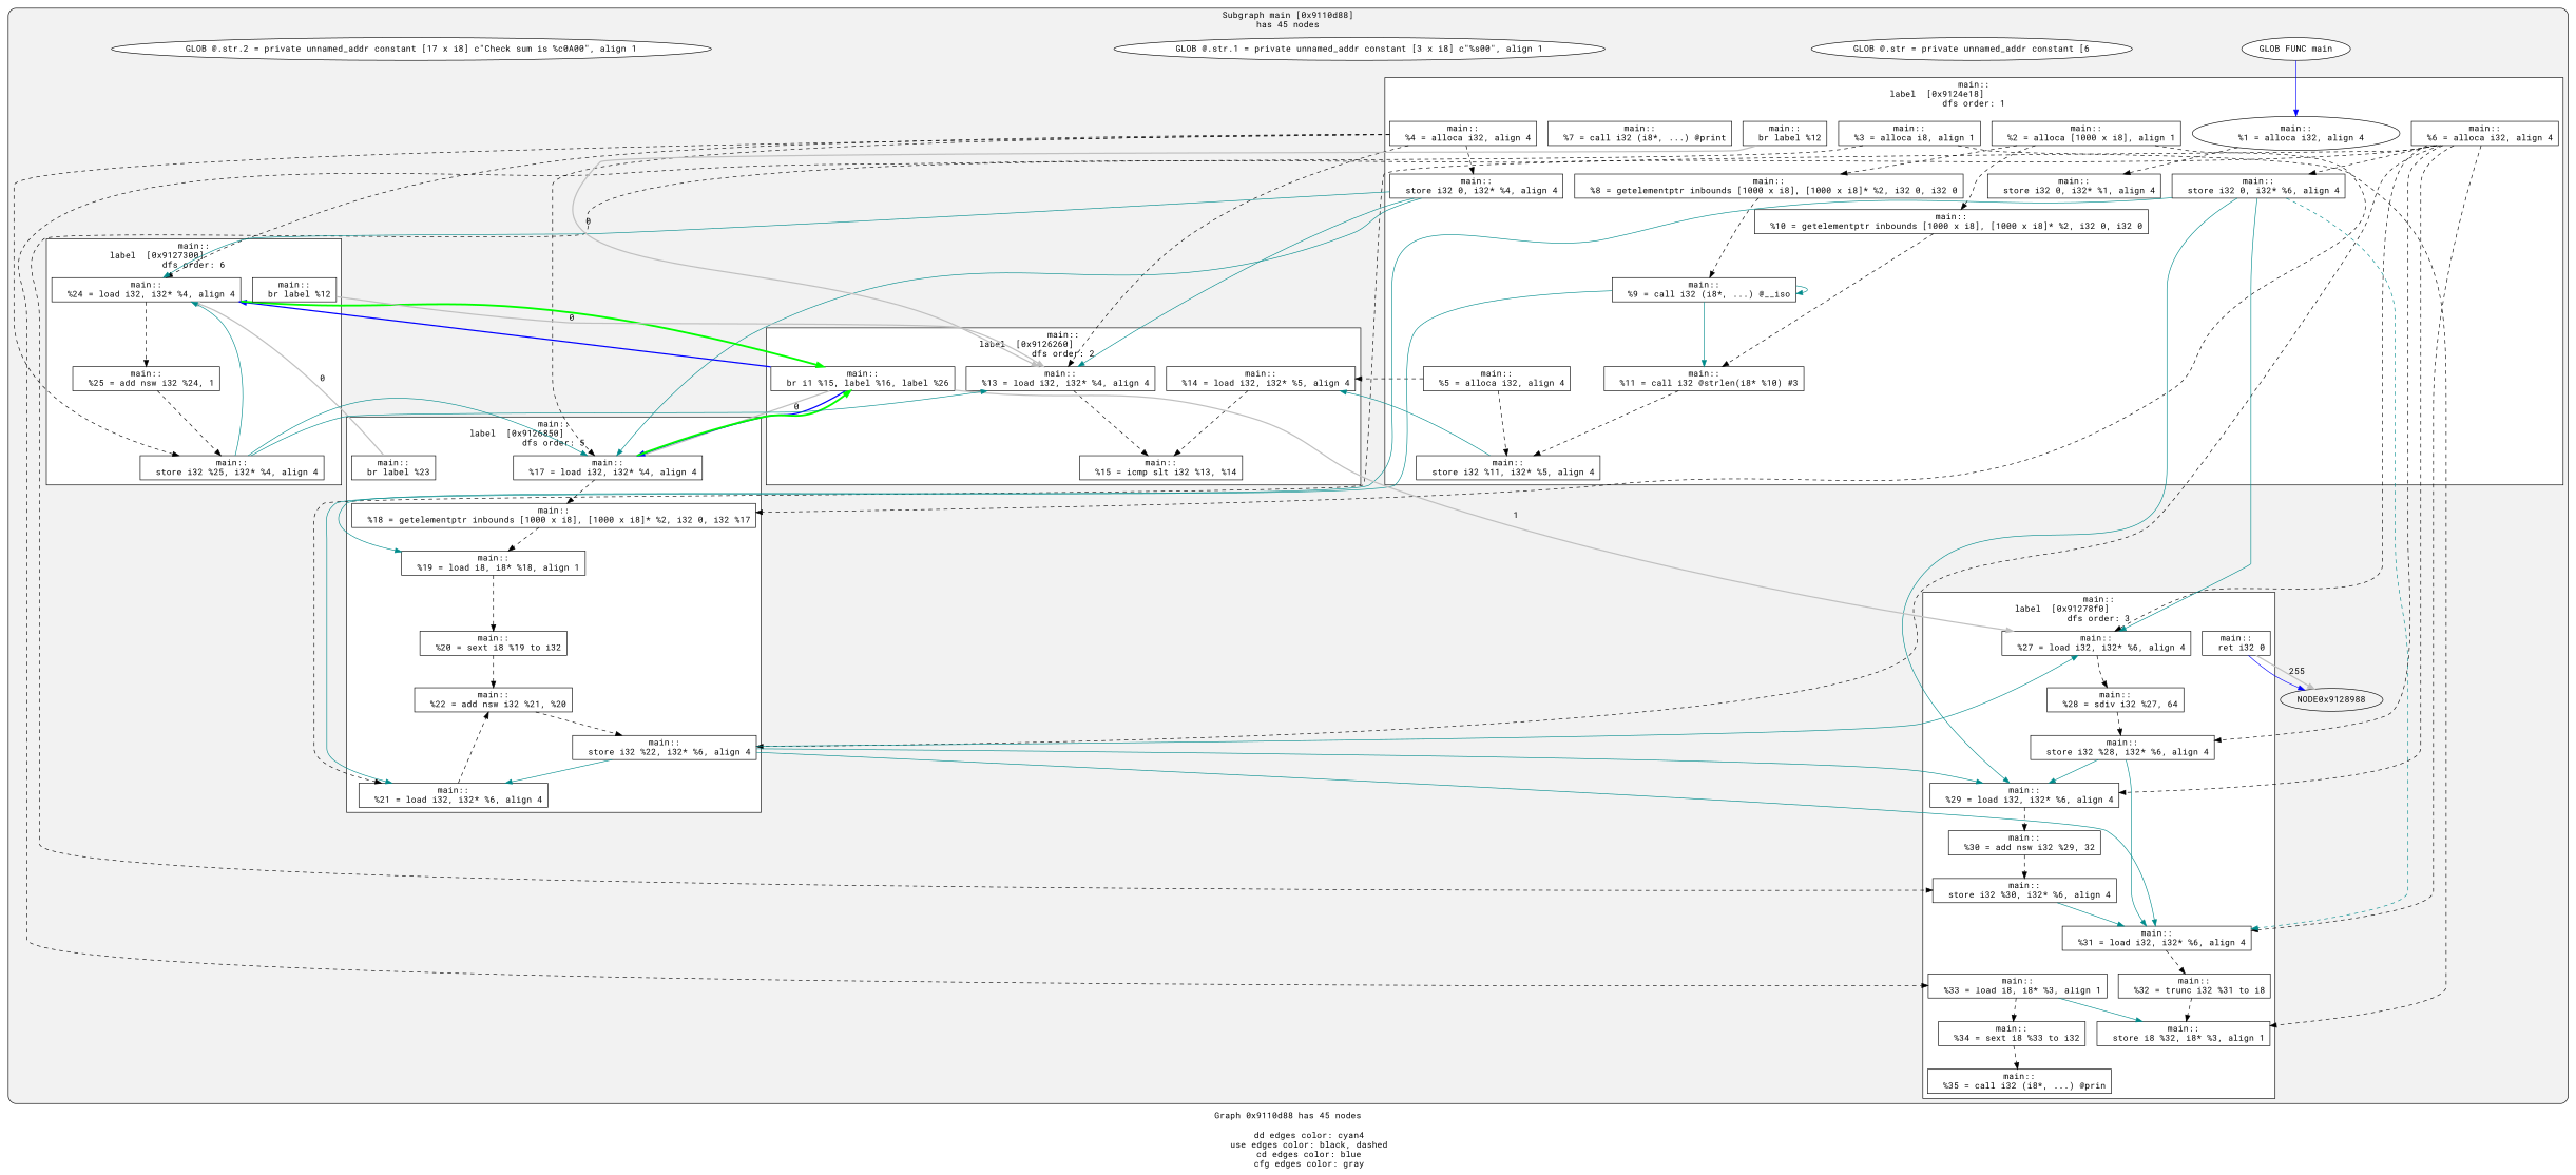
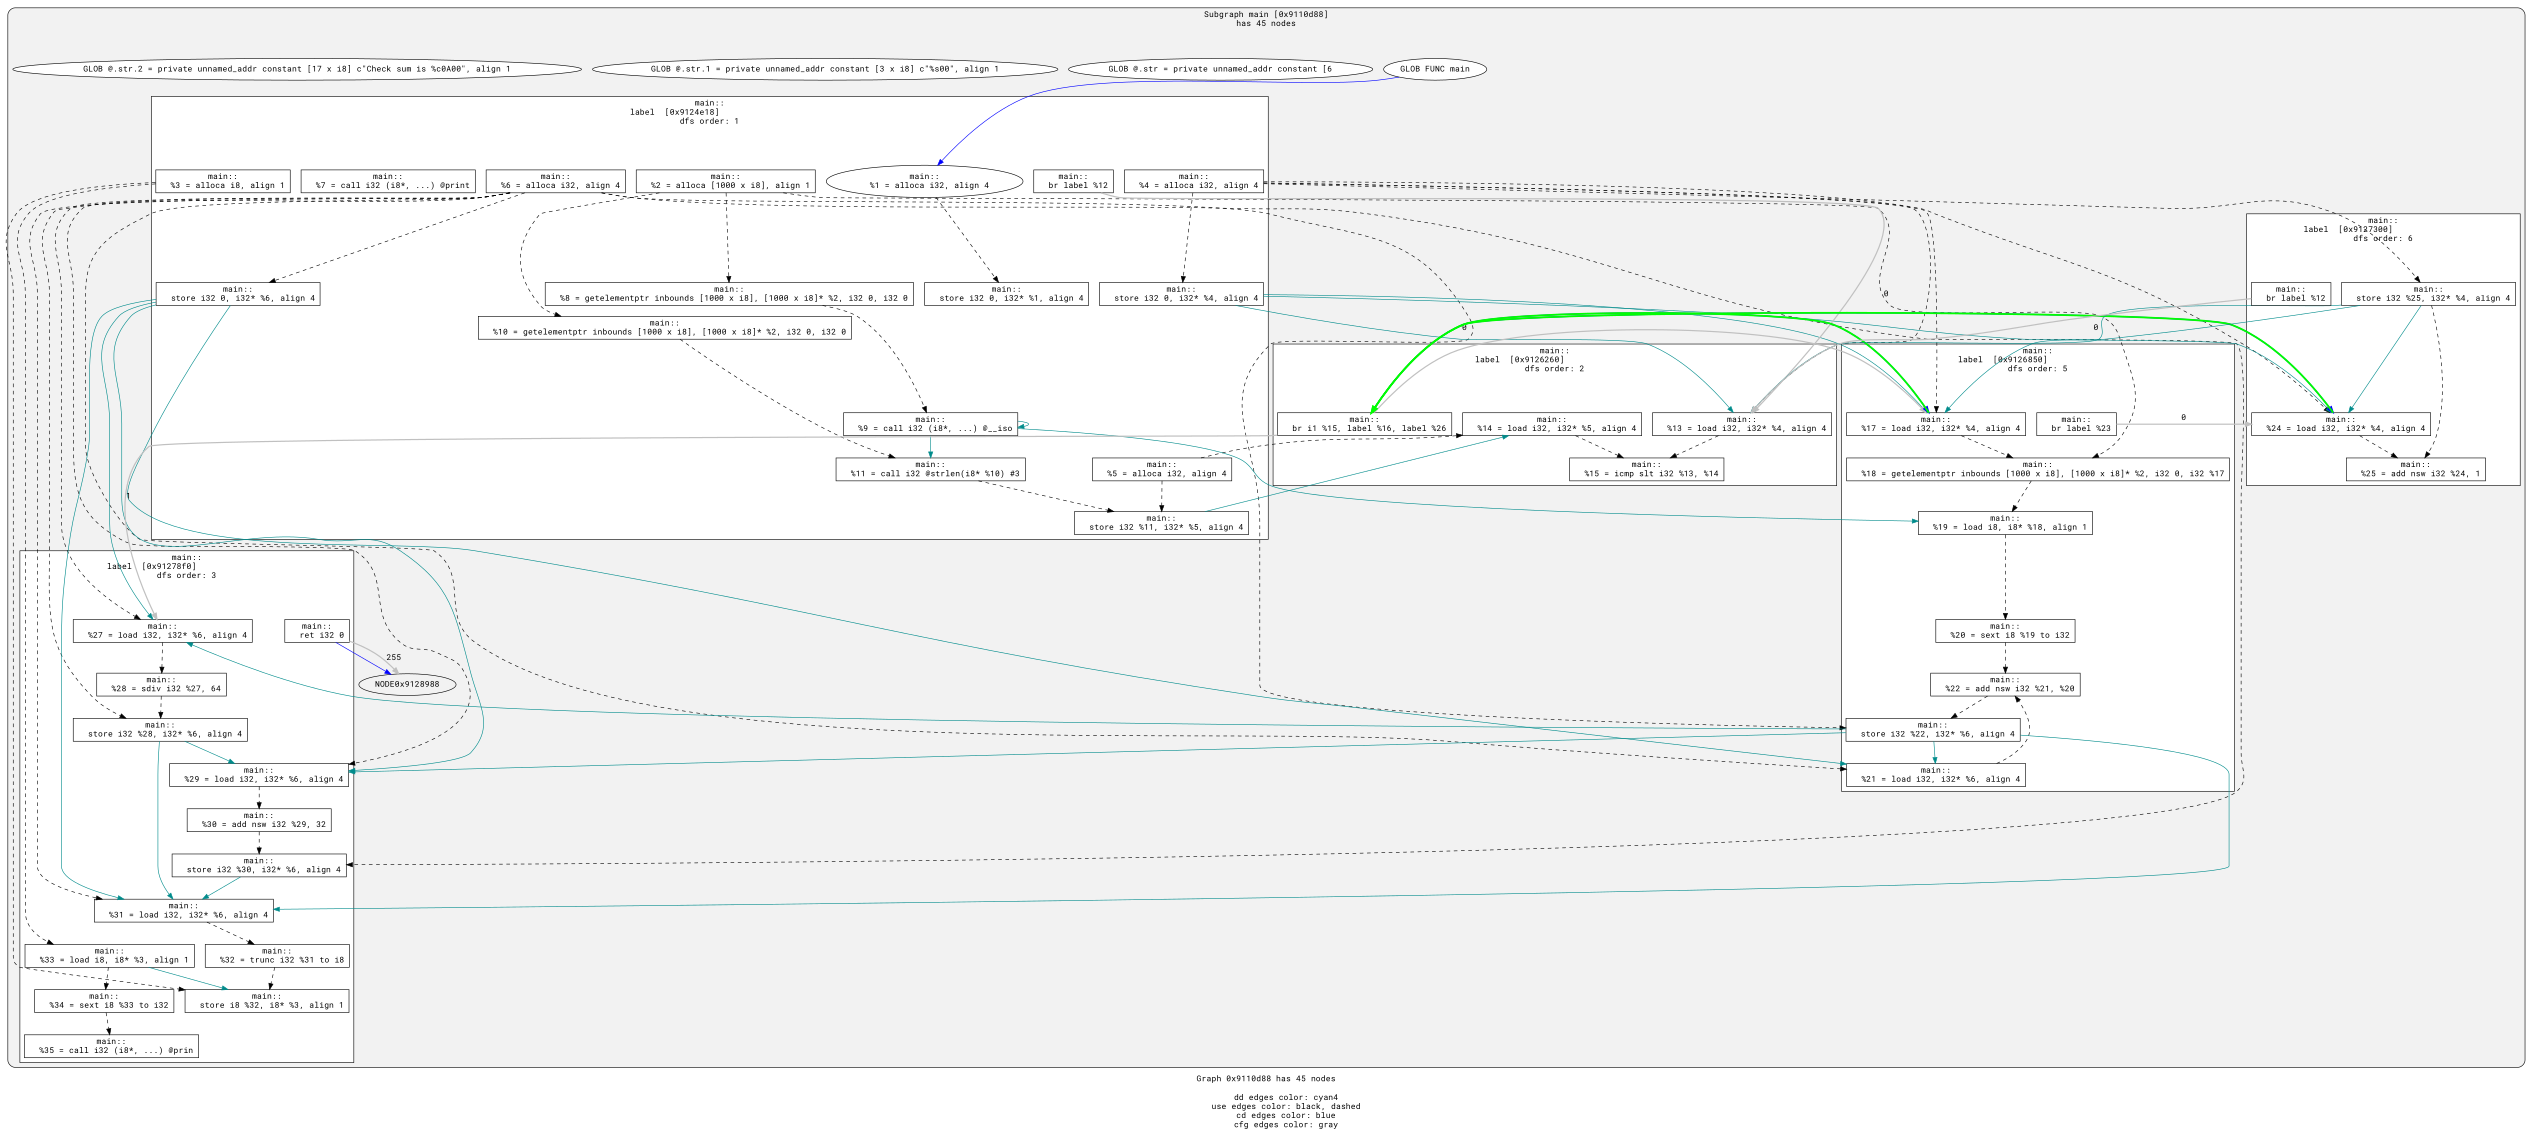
  digraph {
    compound=true
    fontname="Roboto Mono"
    label="Graph 0x9110d88 has 45 nodes\n\n	dd edges color: cyan4\n	use edges color: black, dashed\n	cd edges color: blue\n	cfg edges color: gray"
    node [fillcolor=white fontname="Roboto Mono" shape=rect style=filled]
    edge [color=black fontname="Roboto Mono" rank=max style=dashed]
    n1 [label="main::\n  %1 = alloca i32, align 4" shape=ellipse]
    n2 [label="main::\n  %2 = alloca [1000 x i8], align 1"]
    n3 [label="main::\n  %3 = alloca i8, align 1"]
    n4 [label="main::\n  %4 = alloca i32, align 4"]
    n5 [label="main::\n  %5 = alloca i32, align 4"]
    n6 [label="main::\n  %6 = alloca i32, align 4"]
    n7 [label="main::\n  store i32 0, i32* %1, align 4"]
    n8 [label="main::\n  %7 = call i32 (i8*, ...) @print"]
    n9 [label="main::\n  %8 = getelementptr inbounds [1000 x i8], [1000 x i8]* %2, i32 0, i32 0"]
    n10 [label="main::\n  %9 = call i32 (i8*, ...) @__iso"]
    n11 [label="main::\n  %10 = getelementptr inbounds [1000 x i8], [1000 x i8]* %2, i32 0, i32 0"]
    n12 [label="main::\n  %11 = call i32 @strlen(i8* %10) #3"]
    n13 [label="main::\n  store i32 %11, i32* %5, align 4"]
    n14 [label="main::\n  store i32 0, i32* %6, align 4"]
    n15 [label="main::\n  store i32 0, i32* %4, align 4"]
    n16 [label="main::\n  br label %12"]
    n17 [label="main::\n  %13 = load i32, i32* %4, align 4"]
    n18 [label="main::\n  %14 = load i32, i32* %5, align 4"]
    n19 [label="main::\n  %15 = icmp slt i32 %13, %14"]
    n20 [label="main::\n  br i1 %15, label %16, label %26"]
    n21 [label="main::\n  %17 = load i32, i32* %4, align 4"]
    n22 [label="main::\n  %18 = getelementptr inbounds [1000 x i8], [1000 x i8]* %2, i32 0, i32 %17"]
    n23 [label="main::\n  %19 = load i8, i8* %18, align 1"]
    n24 [label="main::\n  %20 = sext i8 %19 to i32"]
    n25 [label="main::\n  %21 = load i32, i32* %6, align 4"]
    n26 [label="main::\n  %22 = add nsw i32 %21, %20"]
    n27 [label="main::\n  store i32 %22, i32* %6, align 4"]
    n28 [label="main::\n  br label %23"]
    n29 [label="main::\n  %24 = load i32, i32* %4, align 4"]
    n30 [label="main::\n  %25 = add nsw i32 %24, 1"]
    n31 [label="main::\n  store i32 %25, i32* %4, align 4"]
    n32 [label="main::\n  br label %12"]
    n33 [label="main::\n  %27 = load i32, i32* %6, align 4"]
    n34 [label="main::\n  %28 = sdiv i32 %27, 64"]
    n35 [label="main::\n  store i32 %28, i32* %6, align 4"]
    n36 [label="main::\n  %29 = load i32, i32* %6, align 4"]
    n37 [label="main::\n  %30 = add nsw i32 %29, 32"]
    n38 [label="main::\n  store i32 %30, i32* %6, align 4"]
    n39 [label="main::\n  %31 = load i32, i32* %6, align 4"]
    n40 [label="main::\n  %32 = trunc i32 %31 to i8"]
    n41 [label="main::\n  store i8 %32, i8* %3, align 1"]
    n42 [label="main::\n  %33 = load i8, i8* %3, align 1"]
    n43 [label="main::\n  %34 = sext i8 %33 to i32"]
    n44 [label="main::\n  %35 = call i32 (i8*, ...) @prin"]
    n45 [label="main::\n  ret i32 0"]
    NODE0x9128988 [fillcolor="" shape="" style=""]
    n47 [label="GLOB FUNC main" shape=""]
    n48 [label="GLOB @.str = private unnamed_addr constant [6" shape=""]
    n49 [label="GLOB @.str.1 = private unnamed_addr constant [3 x i8] c\"%s\00\", align 1" shape=""]
    n50 [label="GLOB @.str.2 = private unnamed_addr constant [17 x i8] c\"Check sum is %c\0A\00\", align 1" shape=""]
    subgraph cluster_1 {
      fillcolor=gray95
      label="Subgraph main [0x9110d88]\nhas 45 nodes\n"
      style="filled, rounded"
      NODE0x9128988
      n47
      n48
      n49
      n50
      subgraph cluster_2 {
        fillcolor=white
        label="main::\nlabel  [0x9124e18]		\ndfs order: 1"
        style=filled
        n1
        n2
        n3
        n4
        n5
        n6
        n7
        n8
        n9
        n10
        n11
        n12
        n13
        n14
        n15
        n16
      }
      subgraph cluster_3 {
        fillcolor=white
        label="main::\nlabel  [0x9126260]		\ndfs order: 2"
        style=filled
        n17
        n18
        n19
        n20
      }
      subgraph cluster_4 {
        fillcolor=white
        label="main::\nlabel  [0x9126850]		\ndfs order: 5"
        style=filled
        n21
        n22
        n23
        n24
        n25
        n26
        n27
        n28
      }
      subgraph cluster_5 {
        fillcolor=white
        label="main::\nlabel  [0x9127300]		\ndfs order: 6"
        style=filled
        n29
        n30
        n31
        n32
      }
      subgraph cluster_6 {
        fillcolor=white
        label="main::\nlabel  [0x91278f0]		\ndfs order: 3"
        style=filled
        n33
        n34
        n35
        n36
        n37
        n38
        n39
        n40
        n41
        n42
        n43
        n44
        n45
      }
    }
    n1 -> n7
    n2 -> n9
    n2 -> n11
    n2 -> n22
    n3 -> n41
    n3 -> n42
    n4 -> n15
    n4 -> n17
    n4 -> n21
    n4 -> n29
    n4 -> n31
    n5 -> n13
    n5 -> n18
    n6 -> n14
    n6 -> n25
    n6 -> n27
    n6 -> n33
    n6 -> n35
    n6 -> n36
    n6 -> n38
    n6 -> n39
    n9 -> n10
    n10 -> n10 [color=cyan4 style=""]
    n10 -> n12 [color=cyan4 style=""]
    n10 -> n23 [color=cyan4 style=""]
    n11 -> n12
    n12 -> n13
    n13 -> n18 [color=cyan4 style=""]
    n14 -> n25 [color=cyan4 style=""]
    n14 -> n33 [color=cyan4 style=""]
    n14 -> n36 [color=cyan4 style=""]
-   n14 -> n39 [color=cyan4]
+   n14 -> n39 [color=cyan4 style=""]
    n15 -> n17 [color=cyan4 style=""]
    n15 -> n21 [color=cyan4 style=""]
    n15 -> n29 [color=cyan4 style=""]
    n16 -> n17 [color=gray label=0 penwidth=2 rank="" style=""]
    n17 -> n19
    n18 -> n19
    n20 -> n21 [color=gray label=0 penwidth=2 rank="" style=""]
    n20 -> n21 [color=blue penwidth=2 rank="" style=""]
    n20 -> n29 [color=blue penwidth=2 rank="" style=""]
    n20 -> n33 [color=gray label=1 penwidth=2 rank="" style=""]
    n21 -> n20 [color=green constraint=false penwidth=3 rank="" style=""]
    n21 -> n22
    n22 -> n23
    n23 -> n24
    n24 -> n26
    n25 -> n26
    n26 -> n27
    n27 -> n25 [color=cyan4 style=""]
    n27 -> n33 [color=cyan4 style=""]
    n27 -> n36 [color=cyan4 style=""]
    n27 -> n39 [color=cyan4 style=""]
    n28 -> n29 [color=gray label=0 penwidth=2 rank="" style=""]
    n29 -> n20 [color=green constraint=false penwidth=3 rank="" style=""]
    n29 -> n30
-   n30 -> n31
+   n31 -> n30
    n31 -> n17 [color=cyan4 style=""]
    n31 -> n21 [color=cyan4 style=""]
    n31 -> n29 [color=cyan4 style=""]
    n32 -> n17 [color=gray label=0 penwidth=2 rank="" style=""]
    n33 -> n34
    n34 -> n35
    n35 -> n36 [color=cyan4 style=""]
    n35 -> n39 [color=cyan4 style=""]
    n36 -> n37
    n37 -> n38
    n38 -> n39 [color=cyan4 style=""]
    n39 -> n40
    n40 -> n41
    n42 -> n41 [color=cyan4 style=""]
    n42 -> n43
    n43 -> n44
    n45 -> NODE0x9128988 [color=gray label=255 penwidth=2 rank="" style=""]
    n45 -> NODE0x9128988 [color=blue rank="" style=""]
    n47 -> n1 [color=blue rank="" style=""]
  }
